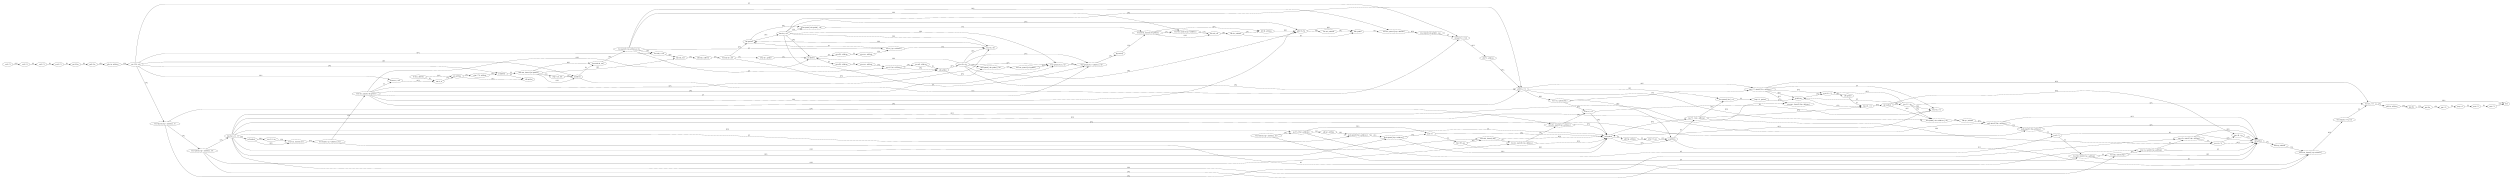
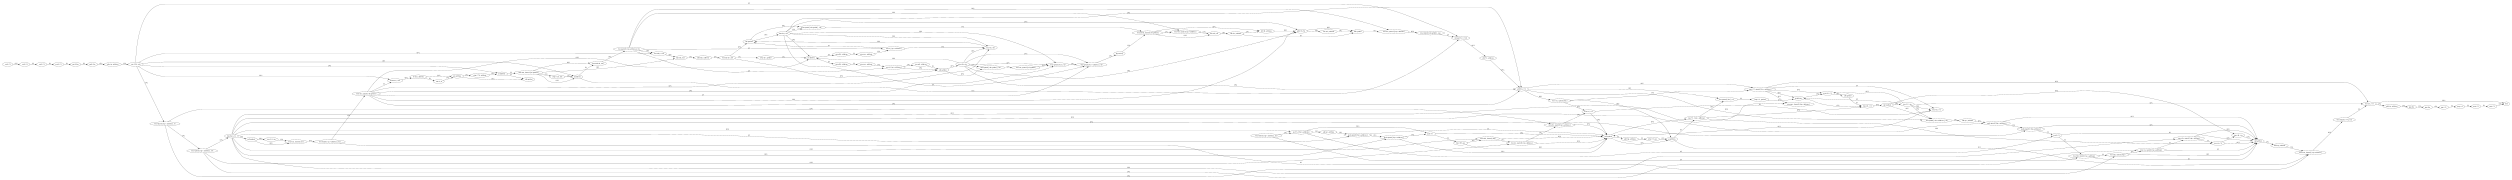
  digraph {
    fontname=Ubuntu
    rankdir=LR
    node [fontname=Ubuntu]
    edge [fontname=Ubuntu]
    n1 [label="push r15"]
    n2 [label="push r14"]
    n3 [label="push r13"]
    n4 [label="push r12"]
    n5 [label="push rbp"]
    n6 [label="push rbx"]
    n7 [label="sub rsp , address"]
    n8 [label="mov r12d , edi"]
    n9 [label="mov qword [ rsp + address ] , rsi"]
    n10 [label="mov eax , r12d"]
    n11 [label="je address"]
    n12 [label="jl address"]
    n13 [label="movsxd r12 , r12d"]
    n14 [label="mov edx , r12d"]
    n15 [label="mov qword [ rsp + address ] , rdx"]
    n16 [label="mov rdx , qword [ rsp + address ]"]
    n17 [label="mov rdx , qword [ rsp + address ]"]
    n18 [label="shr eax , address"]
    n19 [label="call symbol"]
    n20 [label="mov eax , dword [ rel symbol ]"]
    n21 [label="movsxd rdx , eax"]
    n22 [label="shl r12 , address"]
    n23 [label="sub edx , eax"]
    n24 [label="mov rbp , rcx"]
    n25 [label="mov rcx , qword [ rsp + address ]"]
    n26 [label="mov rcx , qword [ rsp + address ]"]
    n27 [label="mov rsi , r13"]
    n28 [label="call symbol"]
    n29 [label="mov rsi , r13"]
    n30 [label="call symbol"]
    n31 [label="call symbol"]
    n32 [label="mov eax , dword [ rbp + address ]"]
    n33 [label="lea r15 , [ rbp + address ]"]
    n34 [label="push qword [ rbp + address ]"]
    n35 [label="push qword [ rbp + address ]"]
    n36 [label="mov r8d , dword [ rbp ]"]
    n37 [label="push qword [ rbp + address ]"]
    n38 [label="push qword [ rbp + address ]"]
    n39 [label="mov r8d , dword [ rbp ]"]
    n40 [label="mov r14 , rax"]
    n41 [label="mov eax , dword [ rax ]"]
    n42 [label="sub rsp , address"]
    n43 [label="push r15"]
    n44 [label="push r15"]
    n45 [label="mov dword [ rsp + address ] , eax"]
    n46 [label="mov dword [ r14 ] , eax"]
    n47 [label="mov rax , r12"]
    n48 [label="mov rbx , qword [ rel symbol ]"]
    n49 [label="mov eax , dword [ rsp + address ]"]
    n50 [label="add rbx , r12"]
    n51 [label="je address"]
    n52 [label="mov qword [ rbx ] , rax"]
    n53 [label="mov qword [ rbx + address ] , rdx"]
    n54 [label="mov rdi , rbx"]
    n55 [label="add rdi , rbx"]
    n56 [label="mov r13 , qword [ rbx ]"]
    n57 [label="mov r12 , qword [ rbx + address ]"]
    n58 [label="mov qword [ rbx ] , r13"]
    n59 [label="mov qword [ rbx + address ] , rax"]
    n60 [label="mov r8d , address"]
    n61 [label="mov r8d , address"]
    n62 [label="jmp string"]
    n63 [label="call symbol"]
    n64 [label="call symbol"]
    n65 [label="mov esi , address"]
    n66 [label="test al , al"]
    n67 [label="jne address"]
    n68 [label="cmp r17d , address"]
    n69 [label="cmp r12d , eax"]
    n70 [label="mov qword [ rsp + address ] , rdx"]
    n71 [label="add edx , address"]
    n72 [label="lea rsi , [ rsp + address ]"]
    n73 [label="lea rsi , [ rsp + address ]"]
    n74 [label="mov rdx , qword [ rsp + address ]"]
    n75 [label="mov rax , qword [ rsp + address ]"]
    n76 [label="ja address"]
    n77 [label="mov rdi , r12"]
    n78 [label="je address"]
    n79 [label="mov rdi , r12"]
    n80 [label="cmp r12 , symbol"]
    n81 [label="sub rsp , address"]
    n82 [label="lea r13 , [ rax + address ]"]
    n83 [label="add rsp , address"]
    n84 [label=retn]
    n85 [label="mov rdi , r13"]
    n86 [label="call symbol"]
    n87 [label="mov dword [ rsp + address ] , eax"]
    n88 [label="mov r9d , dword [ rsp + address ]"]
    n89 [label="mov r9d , eax"]
    n90 [label="add rsp , address"]
    n91 [label="cmp r13 , rax"]
    n92 [label="call symbol"]
    n93 [label="mov rdi , rax"]
    n94 [label="call symbol"]
    n95 [label="mov edi , address"]
    n96 [label="sub rdx , rdi"]
    n97 [label="mov dword [ rel symbol ] , eax"]
    n98 [label="movsxd rdx , edx"]
    n99 [label="cmp rbx , symbol"]
    n100 [label="mov rbx , rax"]
    n101 [label="mov qword [ rel symbol ] , rax"]
    n102 [label="mov rbx , rax"]
    n103 [label="mov qword [ rel symbol ] , rax"]
    n104 [label="mov ecx , address"]
    n105 [label="mov ecx , address"]
    n106 [label="pop rbx"]
    n107 [label="pop rbp"]
    n108 [label="pop r12"]
    n109 [label="pop r13"]
    n110 [label="pop r14"]
    n111 [label="pop r15"]
    n112 [label="mov r12 , rax"]
    n113 [label="mov rax , qword [ rel symbol ]"]
    n114 [label="movsxd rdi , dword [ rel symbol ]"]
    n115 [label="shl rdi , address"]
    n116 [label="shl rdx , address"]
    n117 [label="add rsp , address"]
    n1 -> n2 [label=CFG]
    n2 -> n3 [label=CFG]
    n3 -> n4 [label=CFG]
    n4 -> n5 [label=CFG]
    n5 -> n6 [label=CFG]
    n6 -> n7 [label=CFG]
    n7 -> n8 [label=CFG]
    n8 -> n9 [label=CFG]
    n8 -> n10 [label=DFG]
    n8 -> n11 [label=DFG]
    n8 -> n12 [label=DFG]
    n8 -> n13 [label=DFG]
    n8 -> n14 [label=DFG]
    n9 -> n15 [label=CFG]
    n9 -> n16 [label=DFG]
    n9 -> n17 [label=DFG]
-   n10 -> n66 [label=DFG]
+   n10 -> n18 [label=DFG]
    n11 -> n19 [label=CFG]
    n11 -> n20 [label=CFG]
    n12 -> n13 [label=CFG]
    n12 -> n21 [label=CFG]
    n13 -> n22 [label=DFG]
    n14 -> n23 [label=DFG]
    n15 -> n24 [label=CFG]
    n15 -> n25 [label=DFG]
    n15 -> n26 [label=DFG]
    n16 -> n27 [label=CFG]
    n16 -> n28 [label=DFG]
    n17 -> n29 [label=CFG]
    n17 -> n30 [label=DFG]
    n18 -> n66 [label=CFG]
    n18 -> n67 [label=DFG]
    n20 -> n12 [label=DFG]
    n20 -> n21 [label=DFG]
    n20 -> n23 [label=DFG]
    n20 -> n69 [label=CFG]
    n21 -> n70 [label=DFG]
    n22 -> n50 [label=DFG]
    n23 -> n71 [label=DFG]
    n24 -> n31 [label=CFG]
    n24 -> n32 [label=DFG]
    n24 -> n33 [label=DFG]
    n24 -> n34 [label=DFG]
    n24 -> n35 [label=DFG]
    n24 -> n36 [label=DFG]
    n24 -> n37 [label=DFG]
    n24 -> n38 [label=DFG]
    n24 -> n39 [label=DFG]
    n25 -> n16 [label=CFG]
    n25 -> n28 [label=DFG]
    n26 -> n17 [label=CFG]
    n26 -> n30 [label=DFG]
    n27 -> n28 [label=DFG]
    n27 -> n77 [label=CFG]
    n28 -> n76 [label=DFG]
    n28 -> n82 [label=DFG]
    n28 -> n90 [label=CFG]
    n29 -> n30 [label=DFG]
    n29 -> n93 [label=CFG]
    n30 -> n117 [label=CFG]
    n31 -> n40 [label=DFG]
    n31 -> n41 [label=DFG]
    n33 -> n42 [label=CFG]
    n33 -> n43 [label=DFG]
    n33 -> n44 [label=DFG]
    n34 -> n28 [label=DFG]
    n34 -> n35 [label=CFG]
    n35 -> n28 [label=DFG]
    n35 -> n43 [label=CFG]
    n36 -> n25 [label=CFG]
    n36 -> n28 [label=DFG]
    n37 -> n30 [label=DFG]
    n37 -> n38 [label=CFG]
    n38 -> n30 [label=DFG]
    n38 -> n44 [label=CFG]
    n39 -> n26 [label=CFG]
    n39 -> n30 [label=DFG]
    n40 -> n41 [label=CFG]
    n41 -> n45 [label=DFG]
    n42 -> n34 [label=CFG]
    n43 -> n28 [label=DFG]
    n43 -> n89 [label=CFG]
    n44 -> n30 [label=DFG]
    n44 -> n88 [label=CFG]
    n45 -> n48 [label=CFG]
    n45 -> n49 [label=DFG]
    n46 -> n47 [label=CFG]
    n47 -> n83 [label=CFG]
    n47 -> n84 [label=DFG]
    n48 -> n10 [label=CFG]
    n48 -> n50 [label=DFG]
    n48 -> n51 [label=DFG]
    n48 -> n52 [label=DFG]
    n48 -> n53 [label=DFG]
    n48 -> n54 [label=DFG]
    n48 -> n55 [label=DFG]
    n49 -> n46 [label=DFG]
    n50 -> n56 [label=DFG]
    n50 -> n57 [label=DFG]
    n50 -> n58 [label=DFG]
    n50 -> n59 [label=DFG]
    n51 -> n60 [label=CFG]
    n51 -> n61 [label=CFG]
    n52 -> n53 [label=CFG]
    n53 -> n62 [label=CFG]
    n54 -> n63 [label=DFG]
    n55 -> n64 [label=DFG]
    n55 -> n65 [label=CFG]
    n56 -> n27 [label=DFG]
    n56 -> n57 [label=CFG]
    n56 -> n76 [label=DFG]
    n57 -> n32 [label=CFG]
    n57 -> n47 [label=DFG]
    n57 -> n77 [label=DFG]
    n57 -> n78 [label=DFG]
    n57 -> n79 [label=DFG]
    n58 -> n80 [label=CFG]
    n59 -> n81 [label=CFG]
    n60 -> n104 [label=CFG]
    n61 -> n105 [label=CFG]
    n62 -> n114 [label=CFG]
    n63 -> n102 [label=DFG]
    n63 -> n103 [label=DFG]
    n64 -> n75 [label=CFG]
    n65 -> n64 [label=CFG]
    n66 -> n67 [label=CFG]
    n67 -> n19 [label=CFG]
    n67 -> n68 [label=CFG]
    n68 -> n11 [label=CFG]
    n69 -> n12 [label=CFG]
    n70 -> n14 [label=CFG]
    n70 -> n72 [label=DFG]
    n70 -> n73 [label=DFG]
    n70 -> n74 [label=DFG]
    n70 -> n75 [label=DFG]
    n71 -> n98 [label=DFG]
    n72 -> n94 [label=DFG]
    n72 -> n95 [label=CFG]
    n73 -> n54 [label=CFG]
    n73 -> n63 [label=DFG]
    n74 -> n96 [label=DFG]
    n75 -> n97 [label=DFG]
    n76 -> n49 [label=CFG]
    n76 -> n82 [label=CFG]
    n77 -> n28 [label=DFG]
    n78 -> n79 [label=CFG]
    n78 -> n85 [label=CFG]
    n79 -> n86 [label=DFG]
    n80 -> n78 [label=CFG]
    n81 -> n37 [label=CFG]
    n82 -> n29 [label=DFG]
    n82 -> n58 [label=DFG]
    n82 -> n85 [label=DFG]
    n83 -> n106 [label=CFG]
    n85 -> n92 [label=DFG]
    n86 -> n85 [label=CFG]
    n87 -> n33 [label=CFG]
    n87 -> n88 [label=DFG]
    n88 -> n30 [label=DFG]
    n88 -> n39 [label=CFG]
    n89 -> n28 [label=DFG]
    n89 -> n36 [label=CFG]
    n90 -> n91 [label=CFG]
    n91 -> n76 [label=CFG]
    n92 -> n59 [label=DFG]
    n92 -> n93 [label=DFG]
    n92 -> n112 [label=DFG]
    n93 -> n30 [label=DFG]
    n94 -> n100 [label=DFG]
    n94 -> n101 [label=DFG]
    n95 -> n94 [label=CFG]
    n96 -> n116 [label=DFG]
    n97 -> n13 [label=CFG]
    n98 -> n63 [label=DFG]
    n98 -> n94 [label=DFG]
    n98 -> n99 [label=CFG]
    n99 -> n51 [label=CFG]
    n100 -> n50 [label=DFG]
    n100 -> n51 [label=DFG]
    n100 -> n52 [label=DFG]
    n100 -> n53 [label=DFG]
    n100 -> n54 [label=DFG]
    n100 -> n55 [label=DFG]
    n100 -> n101 [label=CFG]
    n101 -> n113 [label=CFG]
    n102 -> n50 [label=DFG]
    n102 -> n51 [label=DFG]
    n102 -> n52 [label=DFG]
    n102 -> n53 [label=DFG]
    n102 -> n54 [label=DFG]
    n102 -> n55 [label=DFG]
    n102 -> n103 [label=CFG]
    n103 -> n114 [label=CFG]
    n104 -> n72 [label=CFG]
    n105 -> n73 [label=CFG]
    n106 -> n107 [label=CFG]
    n107 -> n108 [label=CFG]
    n108 -> n109 [label=CFG]
    n109 -> n110 [label=CFG]
    n110 -> n111 [label=CFG]
    n111 -> n84 [label=CFG]
    n112 -> n47 [label=DFG]
    n112 -> n59 [label=CFG]
    n112 -> n77 [label=DFG]
    n112 -> n78 [label=DFG]
    n112 -> n79 [label=DFG]
    n113 -> n52 [label=DFG]
    n114 -> n74 [label=CFG]
    n114 -> n96 [label=DFG]
    n114 -> n115 [label=DFG]
    n115 -> n55 [label=DFG]
    n116 -> n64 [label=DFG]
    n116 -> n115 [label=CFG]
    n117 -> n49 [label=CFG]
  }
